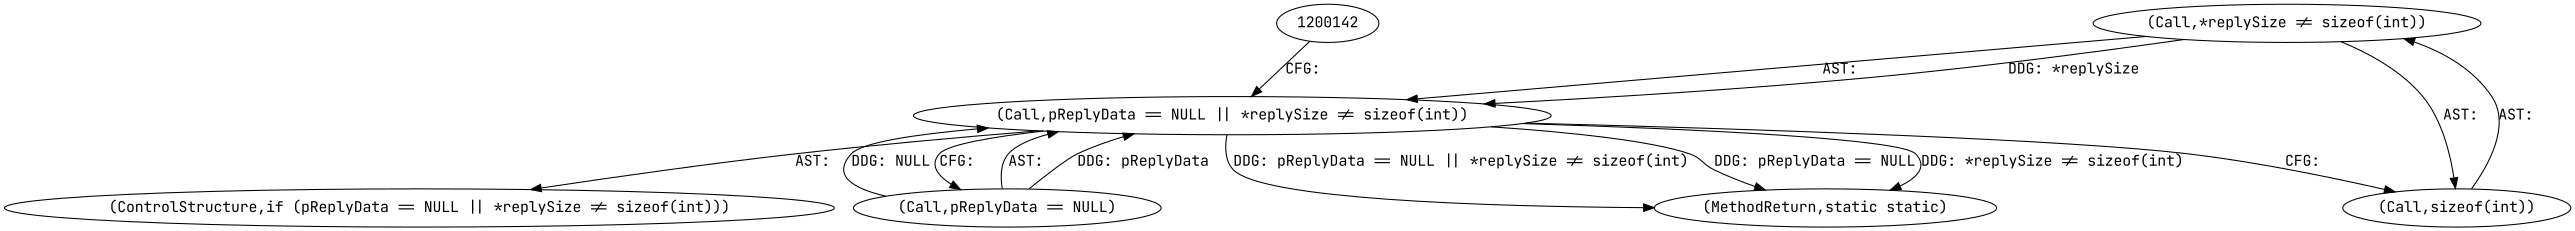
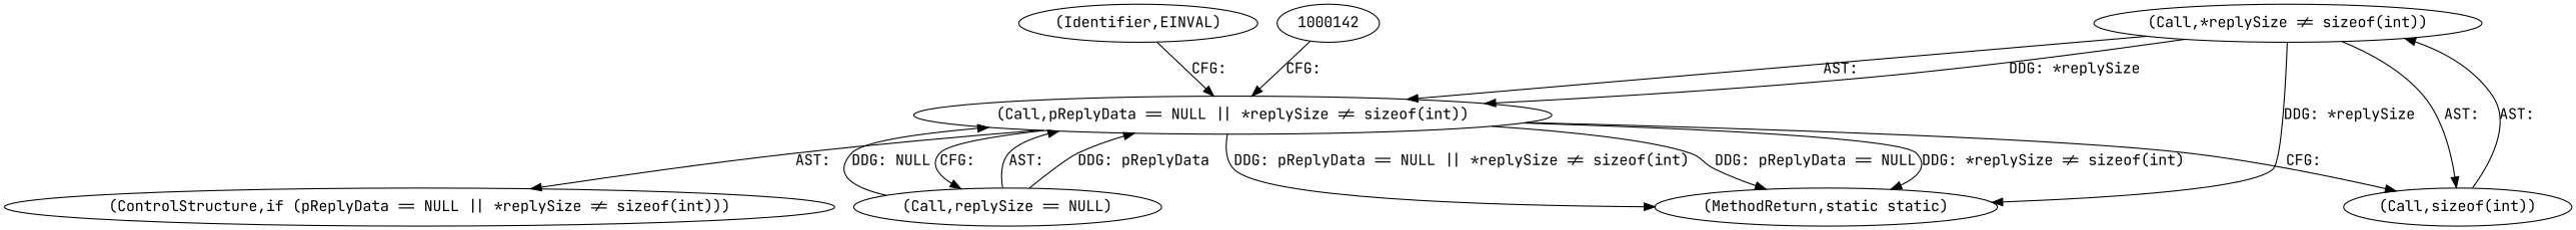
  digraph {
    fontname="JetBrains Mono"
    node [fontname="JetBrains Mono"]
    edge [fontname="JetBrains Mono"]
    n1 [label="(Call,*replySize != sizeof(int))"]
    n2 [label="(Call,pReplyData == NULL || *replySize != sizeof(int))"]
    n3 [label="(Call,sizeof(int))"]
    n4 [label="(MethodReturn,static static)"]
    n5 [label="(ControlStructure,if (pReplyData == NULL || *replySize != sizeof(int)))"]
-   n6 [label="(Call,pReplyData == NULL)"]
-   1000142 [label=1200142]
+   n6 [label="(Call,replySize == NULL)"]
+   n7 [label="(Identifier,EINVAL)"]
+   1000142
    n1 -> n2 [label="AST: "]
    n1 -> n2 [label="DDG: *replySize"]
    n1 -> n3 [label="AST: "]
+   n1 -> n4 [label="DDG: *replySize"]
    n2 -> n3 [label="CFG: "]
    n2 -> n4 [label="DDG: pReplyData == NULL || *replySize != sizeof(int)"]
    n2 -> n4 [label="DDG: pReplyData == NULL"]
    n2 -> n4 [label="DDG: *replySize != sizeof(int)"]
    n2 -> n5 [label="AST: "]
    n2 -> n6 [label="CFG: "]
    n3 -> n1 [label="AST: "]
    n6 -> n2 [label="AST: "]
    n6 -> n2 [label="DDG: pReplyData"]
    n6 -> n2 [label="DDG: NULL"]
+   n7 -> n2 [label="CFG: "]
    1000142 -> n2 [label="CFG: "]
  }
